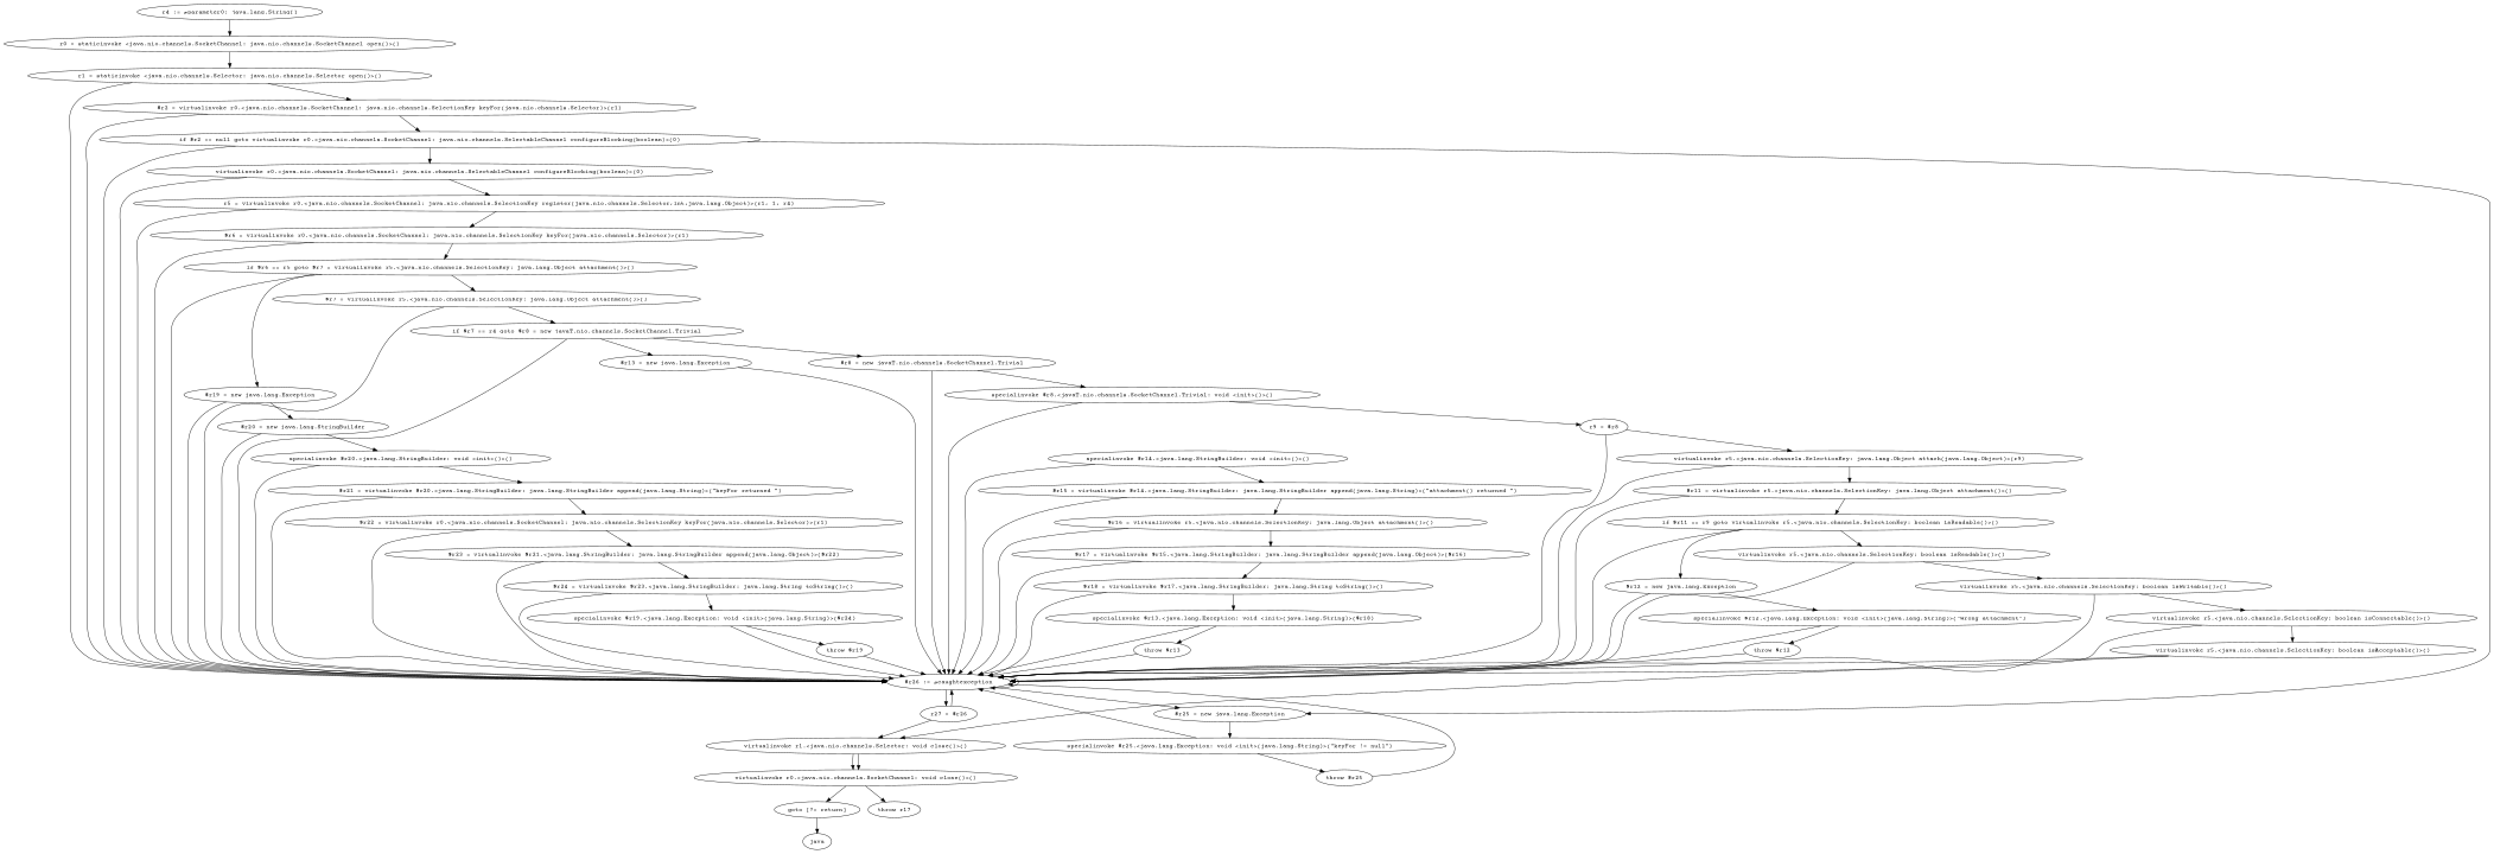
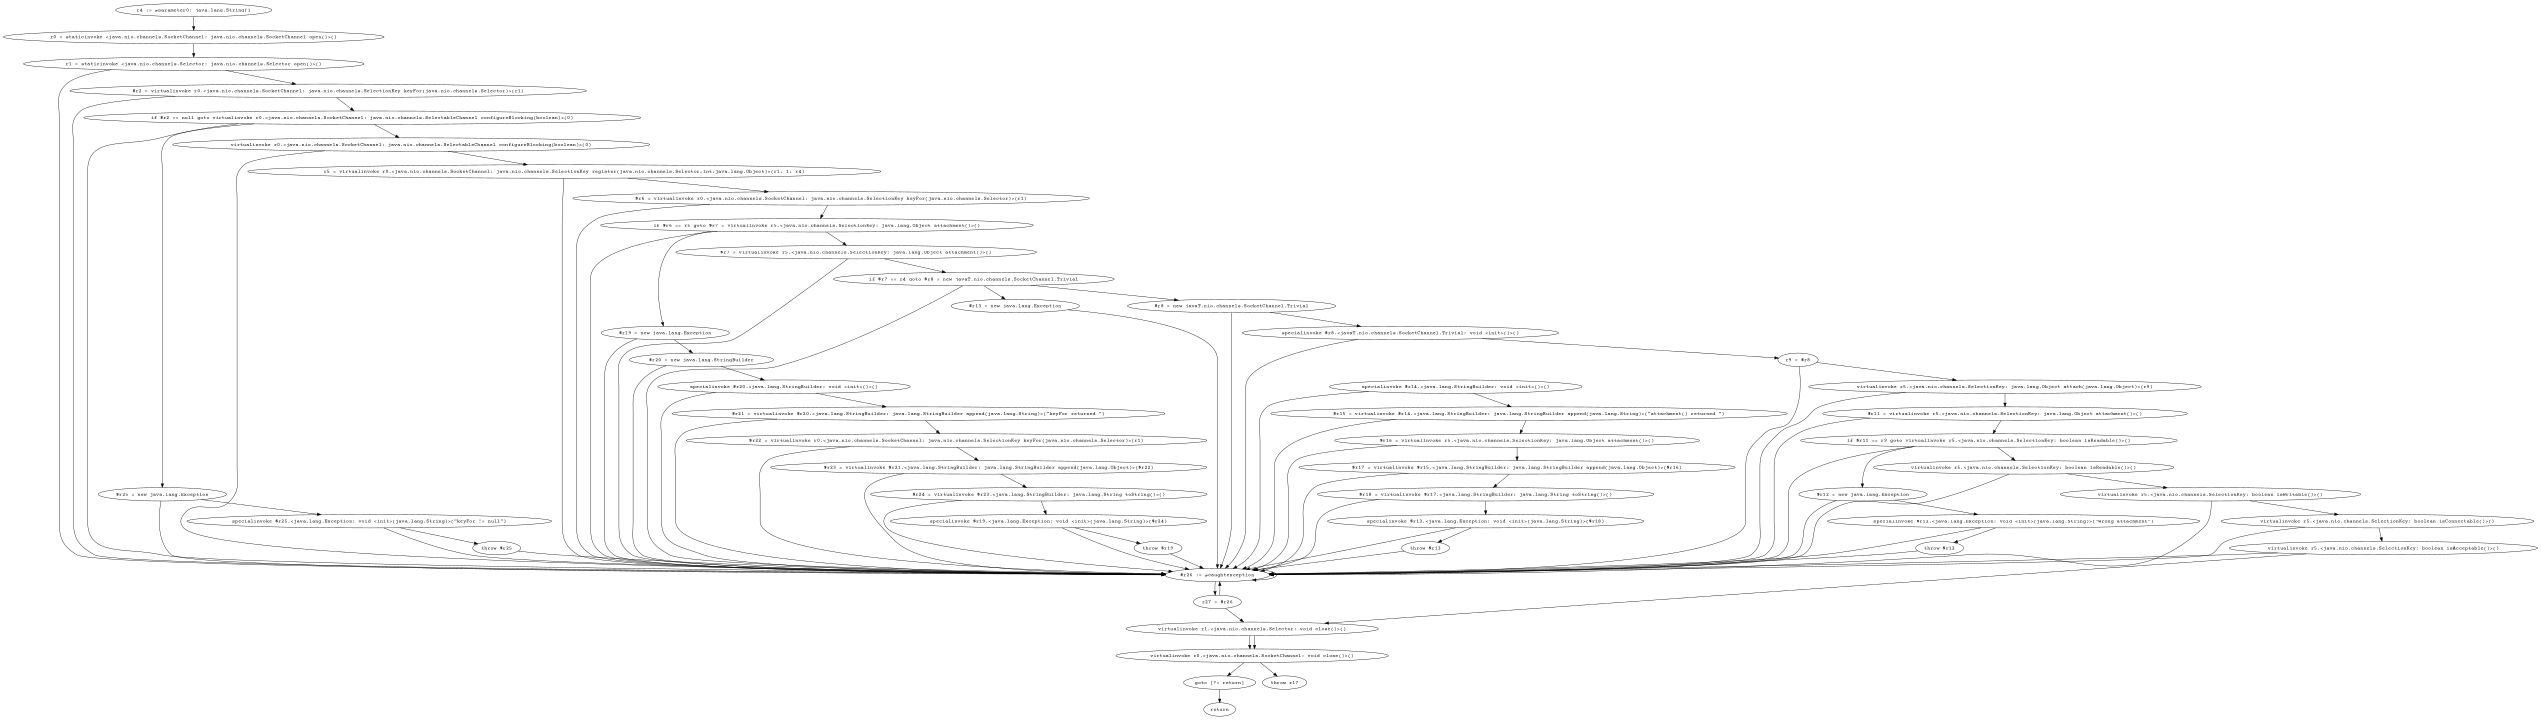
  digraph {
    fontname="Courier Prime"
    node [fontname="Courier Prime"]
    edge [fontname="Courier Prime"]
    "r4 := @parameter0: java.lang.String[]"
    "r0 = staticinvoke <java.nio.channels.SocketChannel: java.nio.channels.SocketChannel open()>()"
    "r1 = staticinvoke <java.nio.channels.Selector: java.nio.channels.Selector open()>()"
    "$r2 = virtualinvoke r0.<java.nio.channels.SocketChannel: java.nio.channels.SelectionKey keyFor(java.nio.channels.Selector)>(r1)"
    "$r26 := @caughtexception"
    "if $r2 == null goto virtualinvoke r0.<java.nio.channels.SocketChannel: java.nio.channels.SelectableChannel configureBlocking(boolean)>(0)"
    "r27 = $r26"
    "$r25 = new java.lang.Exception"
    "virtualinvoke r0.<java.nio.channels.SocketChannel: java.nio.channels.SelectableChannel configureBlocking(boolean)>(0)"
    "specialinvoke $r25.<java.lang.Exception: void <init>(java.lang.String)>(\"keyFor != null\")"
    "r5 = virtualinvoke r0.<java.nio.channels.SocketChannel: java.nio.channels.SelectionKey register(java.nio.channels.Selector,int,java.lang.Object)>(r1, 1, r4)"
    "throw $r25"
    "$r6 = virtualinvoke r0.<java.nio.channels.SocketChannel: java.nio.channels.SelectionKey keyFor(java.nio.channels.Selector)>(r1)"
    "if $r6 == r5 goto $r7 = virtualinvoke r5.<java.nio.channels.SelectionKey: java.lang.Object attachment()>()"
    "$r19 = new java.lang.Exception"
    "$r7 = virtualinvoke r5.<java.nio.channels.SelectionKey: java.lang.Object attachment()>()"
    "$r20 = new java.lang.StringBuilder"
    "if $r7 == r4 goto $r8 = new javaT.nio.channels.SocketChannel.Trivial"
    "specialinvoke $r20.<java.lang.StringBuilder: void <init>()>()"
    "$r21 = virtualinvoke $r20.<java.lang.StringBuilder: java.lang.StringBuilder append(java.lang.String)>(\"keyFor returned \")"
    "$r22 = virtualinvoke r0.<java.nio.channels.SocketChannel: java.nio.channels.SelectionKey keyFor(java.nio.channels.Selector)>(r1)"
    "$r23 = virtualinvoke $r21.<java.lang.StringBuilder: java.lang.StringBuilder append(java.lang.Object)>($r22)"
    "$r24 = virtualinvoke $r23.<java.lang.StringBuilder: java.lang.String toString()>()"
    "specialinvoke $r19.<java.lang.Exception: void <init>(java.lang.String)>($r24)"
    "throw $r19"
    "$r13 = new java.lang.Exception"
    "$r8 = new javaT.nio.channels.SocketChannel.Trivial"
    "specialinvoke $r8.<javaT.nio.channels.SocketChannel.Trivial: void <init>()>()"
    "specialinvoke $r14.<java.lang.StringBuilder: void <init>()>()"
    "$r15 = virtualinvoke $r14.<java.lang.StringBuilder: java.lang.StringBuilder append(java.lang.String)>(\"attachment() returned \")"
    "$r16 = virtualinvoke r5.<java.nio.channels.SelectionKey: java.lang.Object attachment()>()"
    "$r17 = virtualinvoke $r15.<java.lang.StringBuilder: java.lang.StringBuilder append(java.lang.Object)>($r16)"
    "$r18 = virtualinvoke $r17.<java.lang.StringBuilder: java.lang.String toString()>()"
    "specialinvoke $r13.<java.lang.Exception: void <init>(java.lang.String)>($r18)"
    "throw $r13"
    "r9 = $r8"
    "virtualinvoke r5.<java.nio.channels.SelectionKey: java.lang.Object attach(java.lang.Object)>(r9)"
    "$r11 = virtualinvoke r5.<java.nio.channels.SelectionKey: java.lang.Object attachment()>()"
    "if $r11 == r9 goto virtualinvoke r5.<java.nio.channels.SelectionKey: boolean isReadable()>()"
    "$r12 = new java.lang.Exception"
    "virtualinvoke r5.<java.nio.channels.SelectionKey: boolean isReadable()>()"
    "specialinvoke $r12.<java.lang.Exception: void <init>(java.lang.String)>(\"Wrong attachment\")"
    "virtualinvoke r5.<java.nio.channels.SelectionKey: boolean isWritable()>()"
    "throw $r12"
    "virtualinvoke r5.<java.nio.channels.SelectionKey: boolean isConnectable()>()"
    "virtualinvoke r5.<java.nio.channels.SelectionKey: boolean isAcceptable()>()"
    "virtualinvoke r1.<java.nio.channels.Selector: void close()>()"
    "virtualinvoke r0.<java.nio.channels.SocketChannel: void close()>()"
    "goto [?= return]"
    n50 [label="throw r17"]
-   return [label=java]
+   return
    "r4 := @parameter0: java.lang.String[]" -> "r0 = staticinvoke <java.nio.channels.SocketChannel: java.nio.channels.SocketChannel open()>()"
    "r0 = staticinvoke <java.nio.channels.SocketChannel: java.nio.channels.SocketChannel open()>()" -> "r1 = staticinvoke <java.nio.channels.Selector: java.nio.channels.Selector open()>()"
    "r1 = staticinvoke <java.nio.channels.Selector: java.nio.channels.Selector open()>()" -> "$r2 = virtualinvoke r0.<java.nio.channels.SocketChannel: java.nio.channels.SelectionKey keyFor(java.nio.channels.Selector)>(r1)"
    "r1 = staticinvoke <java.nio.channels.Selector: java.nio.channels.Selector open()>()" -> "$r26 := @caughtexception"
    "$r2 = virtualinvoke r0.<java.nio.channels.SocketChannel: java.nio.channels.SelectionKey keyFor(java.nio.channels.Selector)>(r1)" -> "$r26 := @caughtexception"
    "$r2 = virtualinvoke r0.<java.nio.channels.SocketChannel: java.nio.channels.SelectionKey keyFor(java.nio.channels.Selector)>(r1)" -> "if $r2 == null goto virtualinvoke r0.<java.nio.channels.SocketChannel: java.nio.channels.SelectableChannel configureBlocking(boolean)>(0)"
    "$r26 := @caughtexception" -> "$r26 := @caughtexception"
    "$r26 := @caughtexception" -> "r27 = $r26"
    "if $r2 == null goto virtualinvoke r0.<java.nio.channels.SocketChannel: java.nio.channels.SelectableChannel configureBlocking(boolean)>(0)" -> "$r26 := @caughtexception"
    "if $r2 == null goto virtualinvoke r0.<java.nio.channels.SocketChannel: java.nio.channels.SelectableChannel configureBlocking(boolean)>(0)" -> "$r25 = new java.lang.Exception"
    "if $r2 == null goto virtualinvoke r0.<java.nio.channels.SocketChannel: java.nio.channels.SelectableChannel configureBlocking(boolean)>(0)" -> "virtualinvoke r0.<java.nio.channels.SocketChannel: java.nio.channels.SelectableChannel configureBlocking(boolean)>(0)"
    "r27 = $r26" -> "$r26 := @caughtexception"
    "r27 = $r26" -> "virtualinvoke r1.<java.nio.channels.Selector: void close()>()"
-   "$r26 := @caughtexception" -> "$r25 = new java.lang.Exception"
+   "$r25 = new java.lang.Exception" -> "$r26 := @caughtexception"
    "$r25 = new java.lang.Exception" -> "specialinvoke $r25.<java.lang.Exception: void <init>(java.lang.String)>(\"keyFor != null\")"
    "virtualinvoke r0.<java.nio.channels.SocketChannel: java.nio.channels.SelectableChannel configureBlocking(boolean)>(0)" -> "$r26 := @caughtexception"
    "virtualinvoke r0.<java.nio.channels.SocketChannel: java.nio.channels.SelectableChannel configureBlocking(boolean)>(0)" -> "r5 = virtualinvoke r0.<java.nio.channels.SocketChannel: java.nio.channels.SelectionKey register(java.nio.channels.Selector,int,java.lang.Object)>(r1, 1, r4)"
    "specialinvoke $r25.<java.lang.Exception: void <init>(java.lang.String)>(\"keyFor != null\")" -> "$r26 := @caughtexception"
    "specialinvoke $r25.<java.lang.Exception: void <init>(java.lang.String)>(\"keyFor != null\")" -> "throw $r25"
    "r5 = virtualinvoke r0.<java.nio.channels.SocketChannel: java.nio.channels.SelectionKey register(java.nio.channels.Selector,int,java.lang.Object)>(r1, 1, r4)" -> "$r26 := @caughtexception"
    "r5 = virtualinvoke r0.<java.nio.channels.SocketChannel: java.nio.channels.SelectionKey register(java.nio.channels.Selector,int,java.lang.Object)>(r1, 1, r4)" -> "$r6 = virtualinvoke r0.<java.nio.channels.SocketChannel: java.nio.channels.SelectionKey keyFor(java.nio.channels.Selector)>(r1)"
    "throw $r25" -> "$r26 := @caughtexception"
    "$r6 = virtualinvoke r0.<java.nio.channels.SocketChannel: java.nio.channels.SelectionKey keyFor(java.nio.channels.Selector)>(r1)" -> "$r26 := @caughtexception"
    "$r6 = virtualinvoke r0.<java.nio.channels.SocketChannel: java.nio.channels.SelectionKey keyFor(java.nio.channels.Selector)>(r1)" -> "if $r6 == r5 goto $r7 = virtualinvoke r5.<java.nio.channels.SelectionKey: java.lang.Object attachment()>()"
    "if $r6 == r5 goto $r7 = virtualinvoke r5.<java.nio.channels.SelectionKey: java.lang.Object attachment()>()" -> "$r26 := @caughtexception"
    "if $r6 == r5 goto $r7 = virtualinvoke r5.<java.nio.channels.SelectionKey: java.lang.Object attachment()>()" -> "$r19 = new java.lang.Exception"
    "if $r6 == r5 goto $r7 = virtualinvoke r5.<java.nio.channels.SelectionKey: java.lang.Object attachment()>()" -> "$r7 = virtualinvoke r5.<java.nio.channels.SelectionKey: java.lang.Object attachment()>()"
    "$r19 = new java.lang.Exception" -> "$r26 := @caughtexception"
    "$r19 = new java.lang.Exception" -> "$r20 = new java.lang.StringBuilder"
    "$r7 = virtualinvoke r5.<java.nio.channels.SelectionKey: java.lang.Object attachment()>()" -> "$r26 := @caughtexception"
    "$r7 = virtualinvoke r5.<java.nio.channels.SelectionKey: java.lang.Object attachment()>()" -> "if $r7 == r4 goto $r8 = new javaT.nio.channels.SocketChannel.Trivial"
    "$r20 = new java.lang.StringBuilder" -> "$r26 := @caughtexception"
    "$r20 = new java.lang.StringBuilder" -> "specialinvoke $r20.<java.lang.StringBuilder: void <init>()>()"
    "if $r7 == r4 goto $r8 = new javaT.nio.channels.SocketChannel.Trivial" -> "$r26 := @caughtexception"
    "if $r7 == r4 goto $r8 = new javaT.nio.channels.SocketChannel.Trivial" -> "$r13 = new java.lang.Exception"
    "if $r7 == r4 goto $r8 = new javaT.nio.channels.SocketChannel.Trivial" -> "$r8 = new javaT.nio.channels.SocketChannel.Trivial"
    "specialinvoke $r20.<java.lang.StringBuilder: void <init>()>()" -> "$r26 := @caughtexception"
    "specialinvoke $r20.<java.lang.StringBuilder: void <init>()>()" -> "$r21 = virtualinvoke $r20.<java.lang.StringBuilder: java.lang.StringBuilder append(java.lang.String)>(\"keyFor returned \")"
    "$r21 = virtualinvoke $r20.<java.lang.StringBuilder: java.lang.StringBuilder append(java.lang.String)>(\"keyFor returned \")" -> "$r26 := @caughtexception"
    "$r21 = virtualinvoke $r20.<java.lang.StringBuilder: java.lang.StringBuilder append(java.lang.String)>(\"keyFor returned \")" -> "$r22 = virtualinvoke r0.<java.nio.channels.SocketChannel: java.nio.channels.SelectionKey keyFor(java.nio.channels.Selector)>(r1)"
    "$r22 = virtualinvoke r0.<java.nio.channels.SocketChannel: java.nio.channels.SelectionKey keyFor(java.nio.channels.Selector)>(r1)" -> "$r26 := @caughtexception"
    "$r22 = virtualinvoke r0.<java.nio.channels.SocketChannel: java.nio.channels.SelectionKey keyFor(java.nio.channels.Selector)>(r1)" -> "$r23 = virtualinvoke $r21.<java.lang.StringBuilder: java.lang.StringBuilder append(java.lang.Object)>($r22)"
    "$r23 = virtualinvoke $r21.<java.lang.StringBuilder: java.lang.StringBuilder append(java.lang.Object)>($r22)" -> "$r26 := @caughtexception"
    "$r23 = virtualinvoke $r21.<java.lang.StringBuilder: java.lang.StringBuilder append(java.lang.Object)>($r22)" -> "$r24 = virtualinvoke $r23.<java.lang.StringBuilder: java.lang.String toString()>()"
    "$r24 = virtualinvoke $r23.<java.lang.StringBuilder: java.lang.String toString()>()" -> "$r26 := @caughtexception"
    "$r24 = virtualinvoke $r23.<java.lang.StringBuilder: java.lang.String toString()>()" -> "specialinvoke $r19.<java.lang.Exception: void <init>(java.lang.String)>($r24)"
    "specialinvoke $r19.<java.lang.Exception: void <init>(java.lang.String)>($r24)" -> "$r26 := @caughtexception"
    "specialinvoke $r19.<java.lang.Exception: void <init>(java.lang.String)>($r24)" -> "throw $r19"
    "throw $r19" -> "$r26 := @caughtexception"
    "$r13 = new java.lang.Exception" -> "$r26 := @caughtexception"
    "$r8 = new javaT.nio.channels.SocketChannel.Trivial" -> "$r26 := @caughtexception"
    "$r8 = new javaT.nio.channels.SocketChannel.Trivial" -> "specialinvoke $r8.<javaT.nio.channels.SocketChannel.Trivial: void <init>()>()"
    "specialinvoke $r8.<javaT.nio.channels.SocketChannel.Trivial: void <init>()>()" -> "$r26 := @caughtexception"
    "specialinvoke $r8.<javaT.nio.channels.SocketChannel.Trivial: void <init>()>()" -> "r9 = $r8"
    "specialinvoke $r14.<java.lang.StringBuilder: void <init>()>()" -> "$r26 := @caughtexception"
    "specialinvoke $r14.<java.lang.StringBuilder: void <init>()>()" -> "$r15 = virtualinvoke $r14.<java.lang.StringBuilder: java.lang.StringBuilder append(java.lang.String)>(\"attachment() returned \")"
    "$r15 = virtualinvoke $r14.<java.lang.StringBuilder: java.lang.StringBuilder append(java.lang.String)>(\"attachment() returned \")" -> "$r26 := @caughtexception"
    "$r15 = virtualinvoke $r14.<java.lang.StringBuilder: java.lang.StringBuilder append(java.lang.String)>(\"attachment() returned \")" -> "$r16 = virtualinvoke r5.<java.nio.channels.SelectionKey: java.lang.Object attachment()>()"
    "$r16 = virtualinvoke r5.<java.nio.channels.SelectionKey: java.lang.Object attachment()>()" -> "$r26 := @caughtexception"
    "$r16 = virtualinvoke r5.<java.nio.channels.SelectionKey: java.lang.Object attachment()>()" -> "$r17 = virtualinvoke $r15.<java.lang.StringBuilder: java.lang.StringBuilder append(java.lang.Object)>($r16)"
    "$r17 = virtualinvoke $r15.<java.lang.StringBuilder: java.lang.StringBuilder append(java.lang.Object)>($r16)" -> "$r26 := @caughtexception"
    "$r17 = virtualinvoke $r15.<java.lang.StringBuilder: java.lang.StringBuilder append(java.lang.Object)>($r16)" -> "$r18 = virtualinvoke $r17.<java.lang.StringBuilder: java.lang.String toString()>()"
    "$r18 = virtualinvoke $r17.<java.lang.StringBuilder: java.lang.String toString()>()" -> "$r26 := @caughtexception"
    "$r18 = virtualinvoke $r17.<java.lang.StringBuilder: java.lang.String toString()>()" -> "specialinvoke $r13.<java.lang.Exception: void <init>(java.lang.String)>($r18)"
    "specialinvoke $r13.<java.lang.Exception: void <init>(java.lang.String)>($r18)" -> "$r26 := @caughtexception"
    "specialinvoke $r13.<java.lang.Exception: void <init>(java.lang.String)>($r18)" -> "throw $r13"
    "throw $r13" -> "$r26 := @caughtexception"
    "r9 = $r8" -> "$r26 := @caughtexception"
    "r9 = $r8" -> "virtualinvoke r5.<java.nio.channels.SelectionKey: java.lang.Object attach(java.lang.Object)>(r9)"
    "virtualinvoke r5.<java.nio.channels.SelectionKey: java.lang.Object attach(java.lang.Object)>(r9)" -> "$r26 := @caughtexception"
    "virtualinvoke r5.<java.nio.channels.SelectionKey: java.lang.Object attach(java.lang.Object)>(r9)" -> "$r11 = virtualinvoke r5.<java.nio.channels.SelectionKey: java.lang.Object attachment()>()"
    "$r11 = virtualinvoke r5.<java.nio.channels.SelectionKey: java.lang.Object attachment()>()" -> "$r26 := @caughtexception"
    "$r11 = virtualinvoke r5.<java.nio.channels.SelectionKey: java.lang.Object attachment()>()" -> "if $r11 == r9 goto virtualinvoke r5.<java.nio.channels.SelectionKey: boolean isReadable()>()"
    "if $r11 == r9 goto virtualinvoke r5.<java.nio.channels.SelectionKey: boolean isReadable()>()" -> "$r26 := @caughtexception"
    "if $r11 == r9 goto virtualinvoke r5.<java.nio.channels.SelectionKey: boolean isReadable()>()" -> "$r12 = new java.lang.Exception"
    "if $r11 == r9 goto virtualinvoke r5.<java.nio.channels.SelectionKey: boolean isReadable()>()" -> "virtualinvoke r5.<java.nio.channels.SelectionKey: boolean isReadable()>()"
    "$r12 = new java.lang.Exception" -> "$r26 := @caughtexception"
    "$r12 = new java.lang.Exception" -> "specialinvoke $r12.<java.lang.Exception: void <init>(java.lang.String)>(\"Wrong attachment\")"
    "virtualinvoke r5.<java.nio.channels.SelectionKey: boolean isReadable()>()" -> "$r26 := @caughtexception"
    "virtualinvoke r5.<java.nio.channels.SelectionKey: boolean isReadable()>()" -> "virtualinvoke r5.<java.nio.channels.SelectionKey: boolean isWritable()>()"
    "specialinvoke $r12.<java.lang.Exception: void <init>(java.lang.String)>(\"Wrong attachment\")" -> "$r26 := @caughtexception"
    "specialinvoke $r12.<java.lang.Exception: void <init>(java.lang.String)>(\"Wrong attachment\")" -> "throw $r12"
    "virtualinvoke r5.<java.nio.channels.SelectionKey: boolean isWritable()>()" -> "$r26 := @caughtexception"
    "virtualinvoke r5.<java.nio.channels.SelectionKey: boolean isWritable()>()" -> "virtualinvoke r5.<java.nio.channels.SelectionKey: boolean isConnectable()>()"
    "throw $r12" -> "$r26 := @caughtexception"
    "virtualinvoke r5.<java.nio.channels.SelectionKey: boolean isConnectable()>()" -> "$r26 := @caughtexception"
    "virtualinvoke r5.<java.nio.channels.SelectionKey: boolean isConnectable()>()" -> "virtualinvoke r5.<java.nio.channels.SelectionKey: boolean isAcceptable()>()"
    "virtualinvoke r5.<java.nio.channels.SelectionKey: boolean isAcceptable()>()" -> "$r26 := @caughtexception"
    "virtualinvoke r5.<java.nio.channels.SelectionKey: boolean isAcceptable()>()" -> "virtualinvoke r1.<java.nio.channels.Selector: void close()>()"
    "virtualinvoke r1.<java.nio.channels.Selector: void close()>()" -> "virtualinvoke r0.<java.nio.channels.SocketChannel: void close()>()"
    "virtualinvoke r1.<java.nio.channels.Selector: void close()>()" -> "virtualinvoke r0.<java.nio.channels.SocketChannel: void close()>()"
    "virtualinvoke r0.<java.nio.channels.SocketChannel: void close()>()" -> "goto [?= return]"
    "virtualinvoke r0.<java.nio.channels.SocketChannel: void close()>()" -> n50
    "goto [?= return]" -> return
  }
